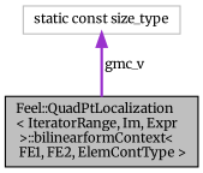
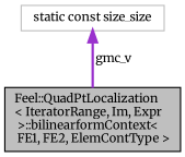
  digraph {
    fontname=Merriweather
    node [fontname=Merriweather fontsize=10 shape=record style=filled]
    n1 [color=black fillcolor=grey75 fontcolor=black height=0.2 label="Feel::QuadPtLocalization\l\< IteratorRange, Im, Expr\l \>::bilinearformContext\<\l FE1, FE2, ElemContType \>" width=0.4]
-   n2 [color=grey75 fillcolor=white height=0.2 label="static const size_type" width=0.4]
+   n2 [color=grey75 fillcolor=white height=0.2 label="static const size_size" width=0.4]
    n2 -> n1 [color=darkorchid3 dir=back fontname=Merriweather fontsize=10 label=" gmc_v" labelfontname=Helvetica labelfontsize=10 style=bold]
  }
